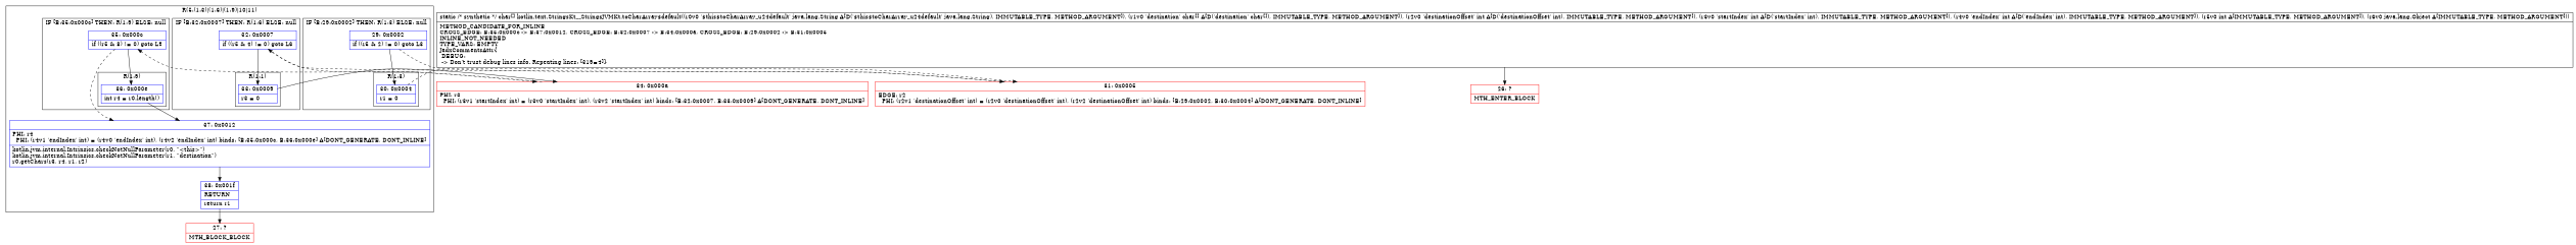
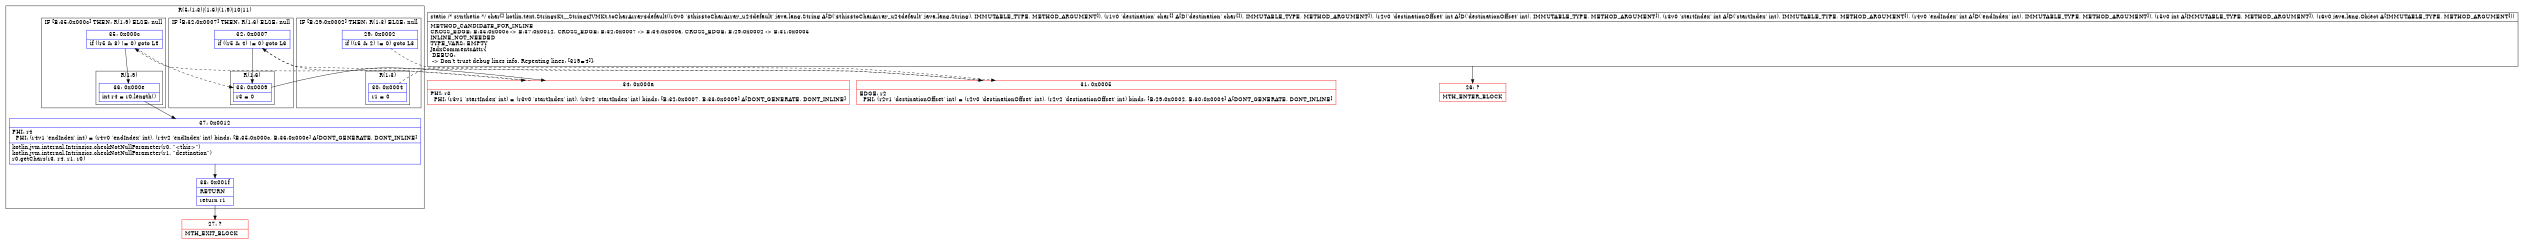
  digraph {
    node [color=blue shape=record]
    n1 [label="{30\:\ 0x0004|r1 = 0\l}"]
    n2 [label="{29\:\ 0x0002|if ((r5 & 2) != 0) goto L3\l}"]
    n3 [label="{33\:\ 0x0009|r3 = 0\l}"]
    n4 [label="{32\:\ 0x0007|if ((r5 & 4) != 0) goto L6\l}"]
    n5 [label="{36\:\ 0x000e|int r4 = r0.length()\l}"]
    n6 [label="{35\:\ 0x000c|if ((r5 & 8) != 0) goto L9\l}"]
-   n7 [label="{37\:\ 0x0012|PHI: r4 \l  PHI: (r4v1 'endIndex' int) = (r4v0 'endIndex' int), (r4v2 'endIndex' int) binds: [B:35:0x000c, B:36:0x000e] A[DONT_GENERATE, DONT_INLINE]\l|kotlin.jvm.internal.Intrinsics.checkNotNullParameter(r0, \"\<this\>\")\lkotlin.jvm.internal.Intrinsics.checkNotNullParameter(r1, \"destination\")\lr0.getChars(r3, r4, r1, r2)\l}"]
+   n7 [label="{37\:\ 0x0012|PHI: r4 \l  PHI: (r4v1 'endIndex' int) = (r4v0 'endIndex' int), (r4v2 'endIndex' int) binds: [B:35:0x000c, B:36:0x000e] A[DONT_GENERATE, DONT_INLINE]\l|kotlin.jvm.internal.Intrinsics.checkNotNullParameter(r0, \"\<this\>\")\lkotlin.jvm.internal.Intrinsics.checkNotNullParameter(r1, \"destination\")\lr0.getChars(r3, r4, r1, r0)\l}"]
    n8 [label="{38\:\ 0x001f|RETURN\l|return r1\l}"]
    n9 [color=red label="{31\:\ 0x0005|EDGE: r2 \l  PHI: (r2v1 'destinationOffset' int) = (r2v0 'destinationOffset' int), (r2v2 'destinationOffset' int) binds: [B:29:0x0002, B:30:0x0004] A[DONT_GENERATE, DONT_INLINE]\l}"]
    n10 [color=red label="{34\:\ 0x000a|PHI: r3 \l  PHI: (r3v1 'startIndex' int) = (r3v0 'startIndex' int), (r3v2 'startIndex' int) binds: [B:32:0x0007, B:33:0x0009] A[DONT_GENERATE, DONT_INLINE]\l}"]
-   n11 [color=red label="{27\:\ ?|MTH_BLOCK_BLOCK\l}"]
+   n11 [color=red label="{27\:\ ?|MTH_EXIT_BLOCK\l}"]
    n12 [color=red label="{26\:\ ?|MTH_ENTER_BLOCK\l}"]
    n13 [label="{static \/* synthetic *\/ char[] kotlin.text.StringsKt__StringsJVMKt.toCharArray$default((r0v0 '$this$toCharArray_u24default' java.lang.String A[D('$this$toCharArray_u24default' java.lang.String), IMMUTABLE_TYPE, METHOD_ARGUMENT]), (r1v0 'destination' char[] A[D('destination' char[]), IMMUTABLE_TYPE, METHOD_ARGUMENT]), (r2v0 'destinationOffset' int A[D('destinationOffset' int), IMMUTABLE_TYPE, METHOD_ARGUMENT]), (r3v0 'startIndex' int A[D('startIndex' int), IMMUTABLE_TYPE, METHOD_ARGUMENT]), (r4v0 'endIndex' int A[D('endIndex' int), IMMUTABLE_TYPE, METHOD_ARGUMENT]), (r5v0 int A[IMMUTABLE_TYPE, METHOD_ARGUMENT]), (r6v0 java.lang.Object A[IMMUTABLE_TYPE, METHOD_ARGUMENT]))  | METHOD_CANDIDATE_FOR_INLINE\lCROSS_EDGE: B:35:0x000c \-\> B:37:0x0012, CROSS_EDGE: B:32:0x0007 \-\> B:34:0x000a, CROSS_EDGE: B:29:0x0002 \-\> B:31:0x0005\lINLINE_NOT_NEEDED\lTYPE_VARS: EMPTY\lJadxCommentsAttr\{\l DEBUG: \l \-\> Don't trust debug lines info. Repeating lines: [319=4]\}\l}" color=""]
    subgraph cluster_1 {
      label="R(5:(1:3)|(1:6)|(1:9)|10|11)"
      n7
      n8
      subgraph cluster_2 {
        label="IF [B:29:0x0002] THEN: R(1:3) ELSE: null"
        n2
        subgraph cluster_3 {
          label="R(1:3)"
          n1
        }
      }
      subgraph cluster_4 {
        label="IF [B:32:0x0007] THEN: R(1:6) ELSE: null"
        n4
        subgraph cluster_5 {
-         label="R(1:1)"
+         label="R(1:6)"
          n3
        }
      }
      subgraph cluster_6 {
        label="IF [B:35:0x000c] THEN: R(1:9) ELSE: null"
        n6
        subgraph cluster_7 {
          label="R(1:9)"
          n5
        }
      }
    }
    n1 -> n9 [style=dashed]
-   n2 -> n1
    n2 -> n9 [style=dashed]
    n3 -> n10
    n4 -> n3
    n4 -> n10 [style=dashed]
    n5 -> n7
    n6 -> n5
-   n6 -> n7 [style=dashed]
+   n6 -> n3 [style=dashed]
    n7 -> n8
    n8 -> n11
    n9 -> n4 [style=dashed]
    n10 -> n6 [style=dashed]
    n13 -> n12
  }
